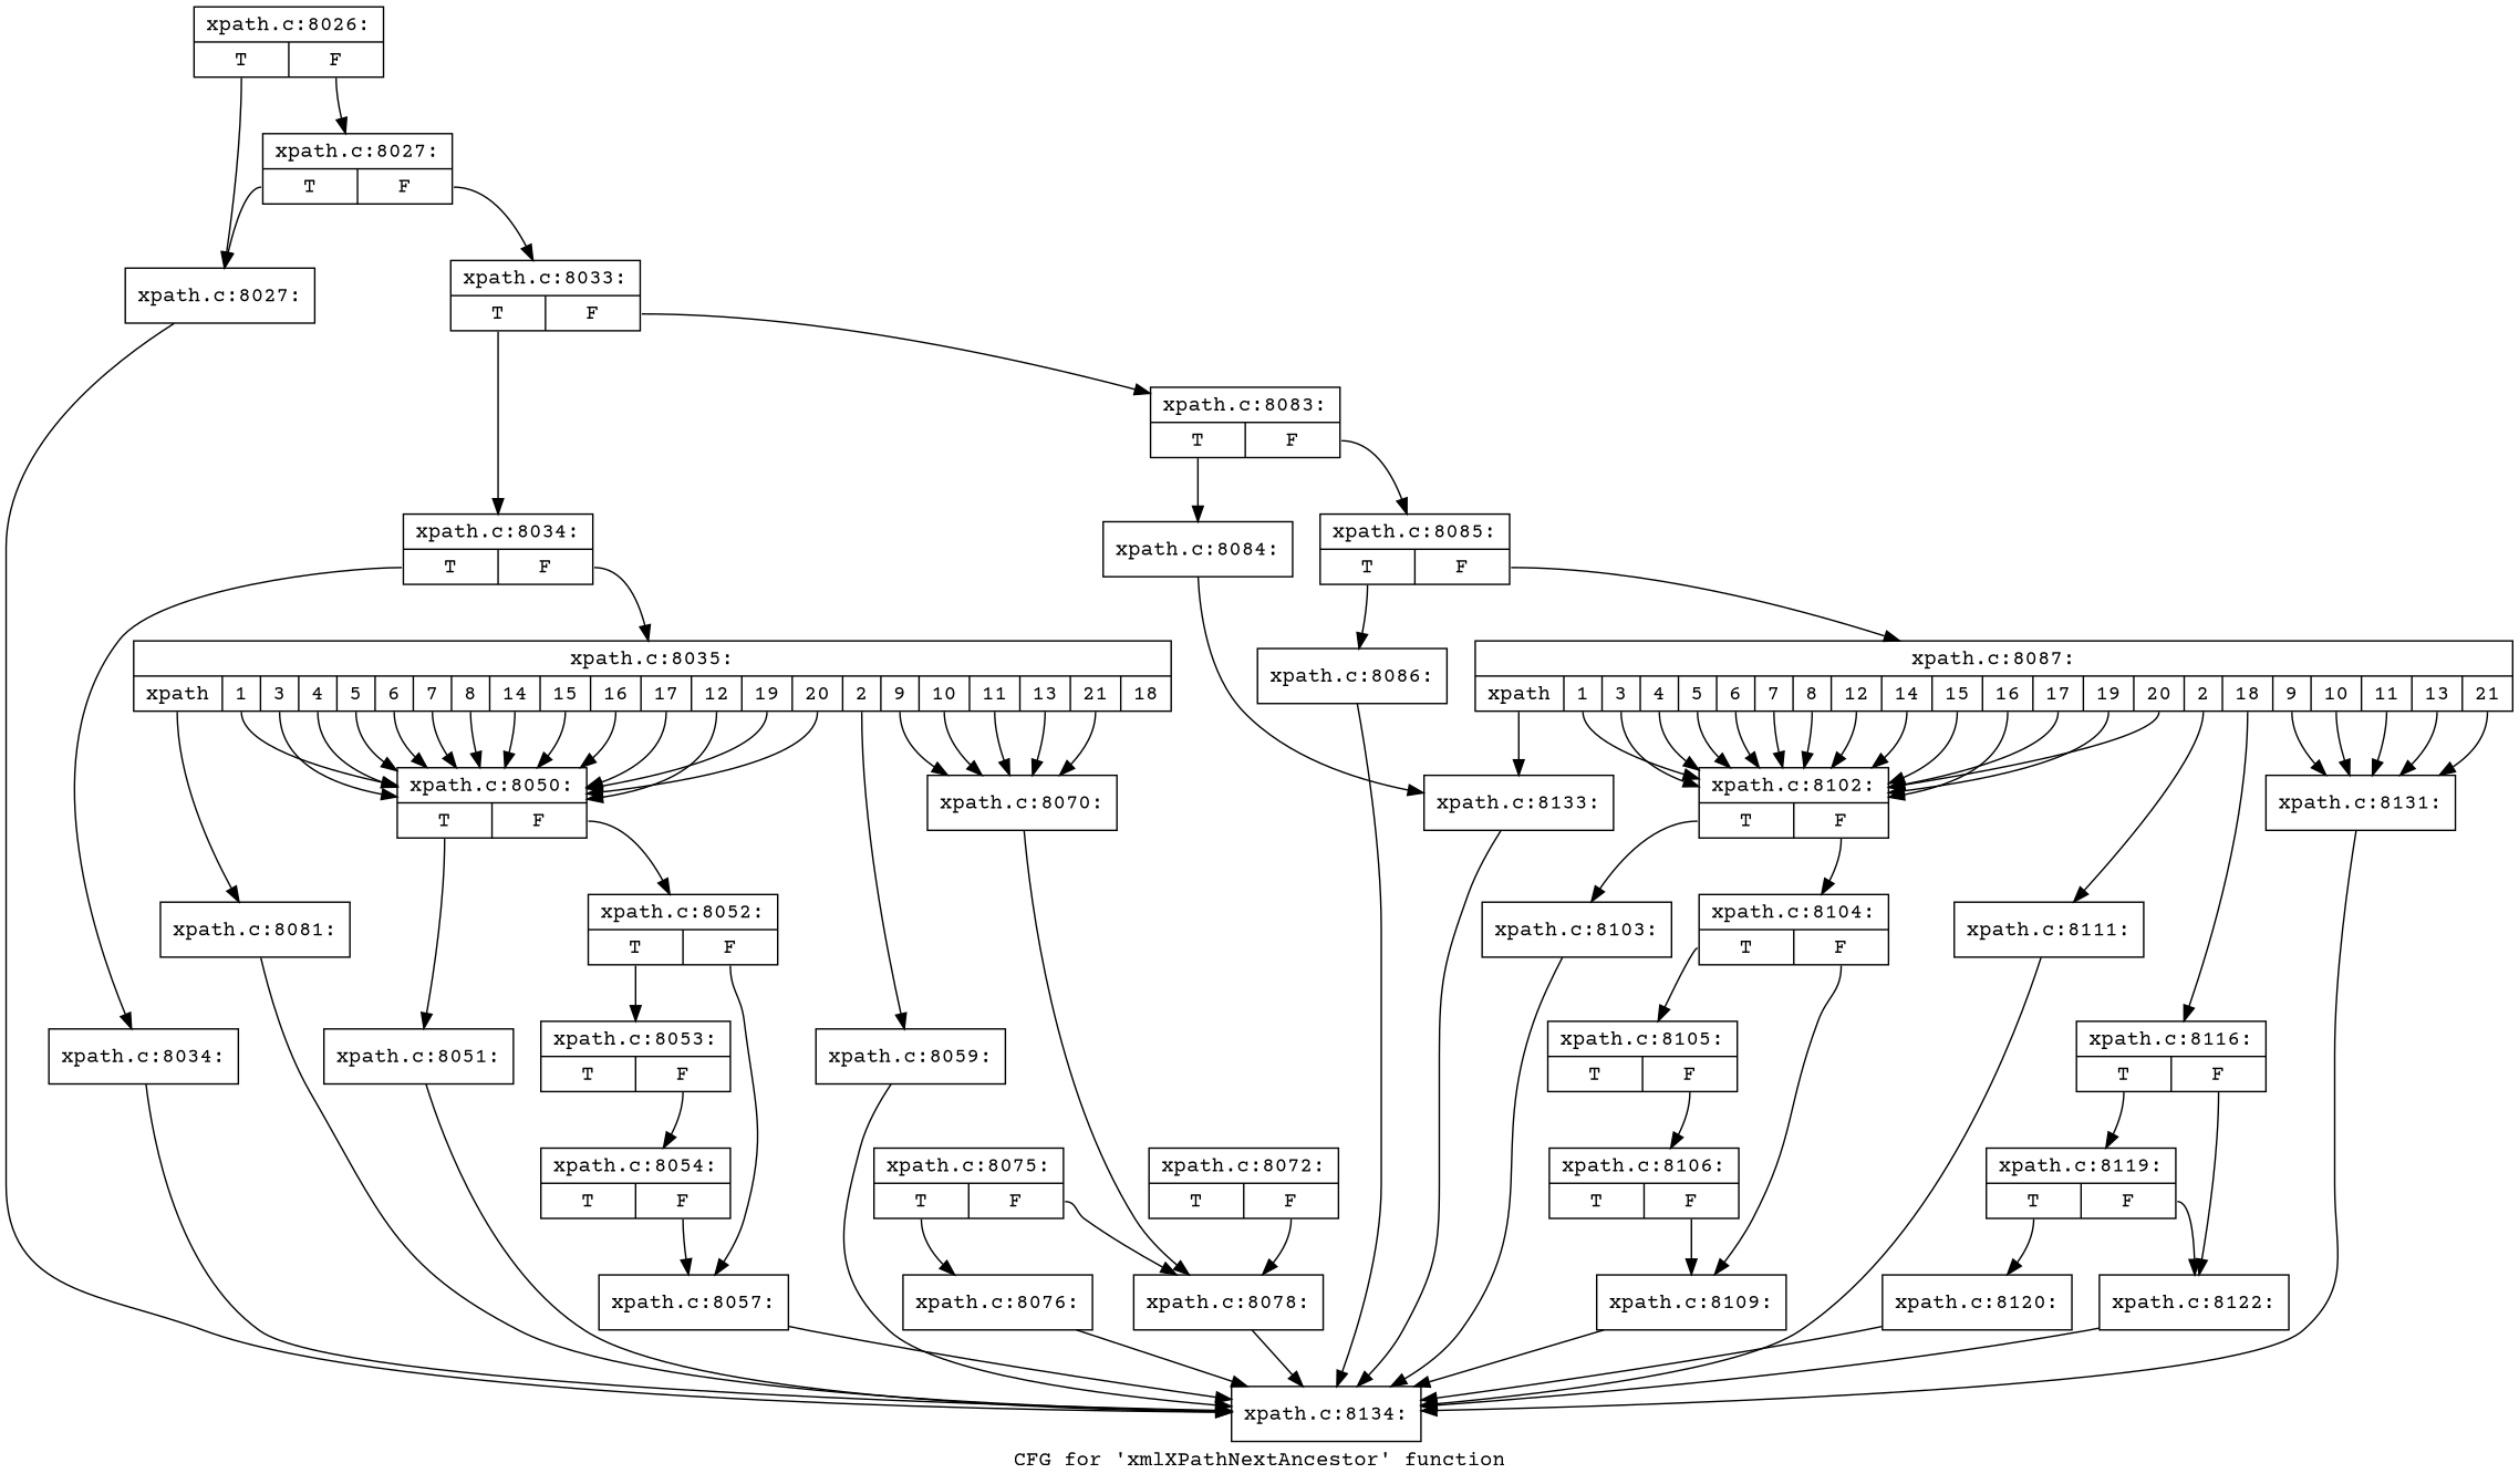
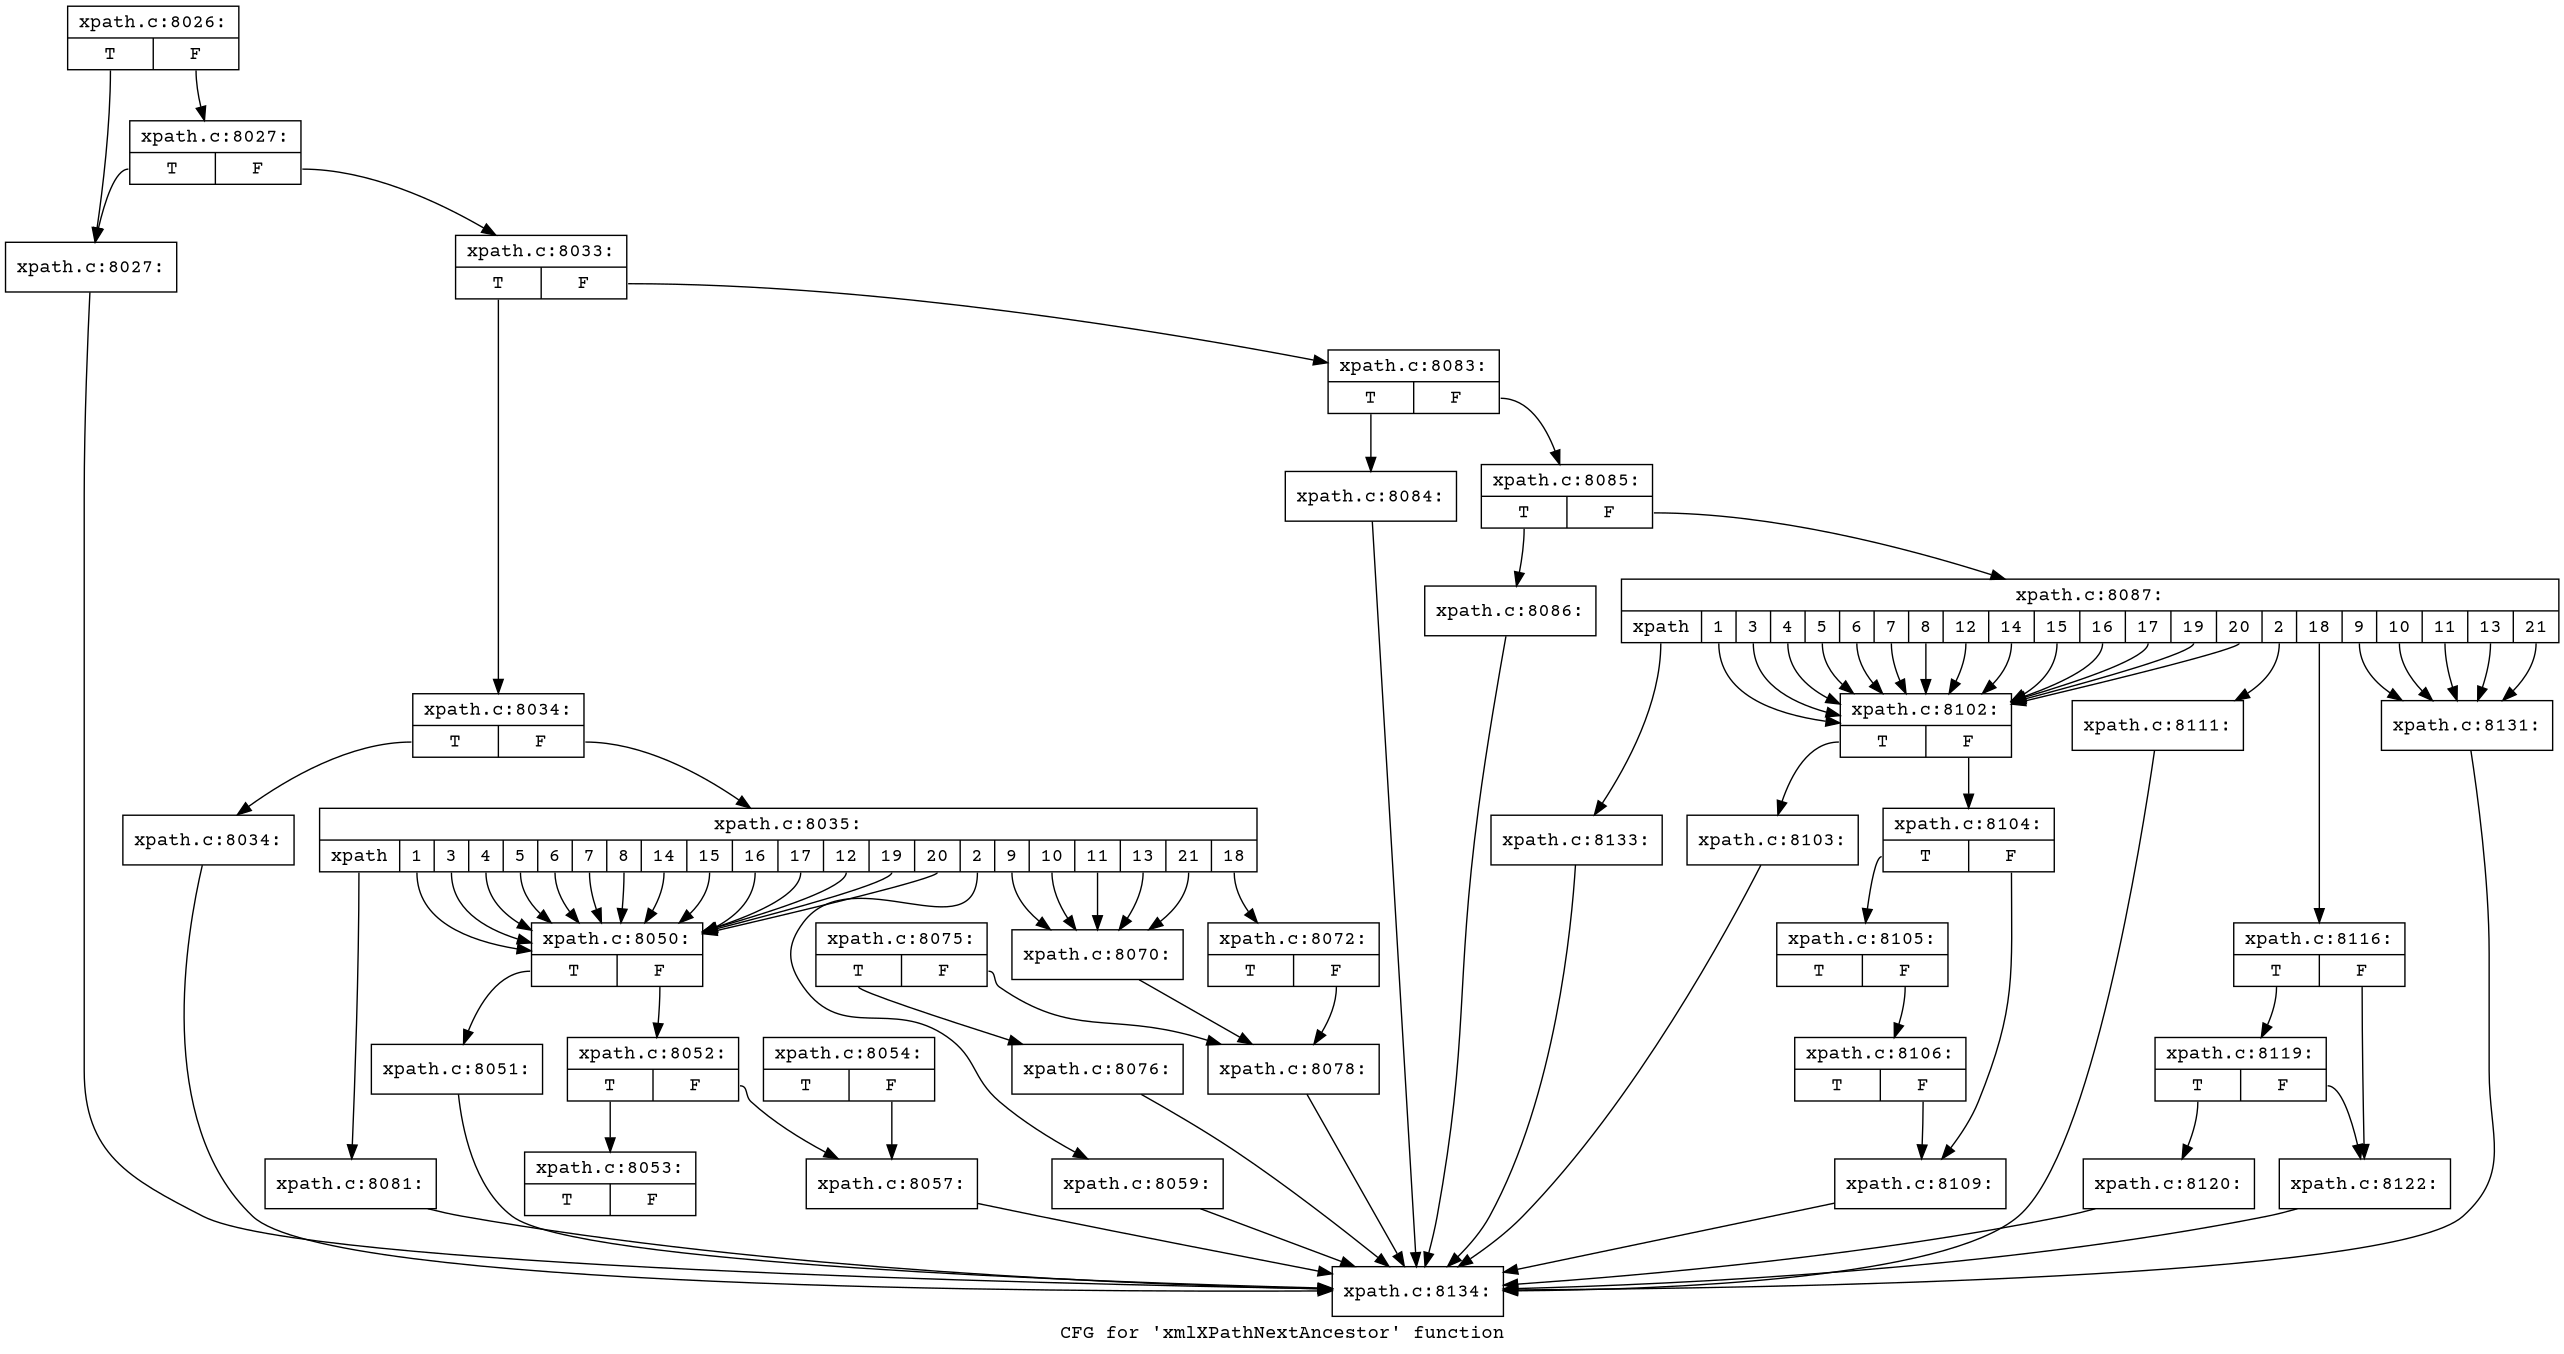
  digraph {
    fontname="Courier Prime"
    label="CFG for 'xmlXPathNextAncestor' function"
    node [fontname="Courier Prime" shape=record]
    edge [fontname="Courier Prime" tailport=s1]
    n1 [label="{xpath.c:8026:|{<s0>T|<s1>F}}"]
    n2 [label="{xpath.c:8027:}"]
    n3 [label="{xpath.c:8027:|{<s0>T|<s1>F}}"]
    n4 [label="{xpath.c:8134:}"]
    n5 [label="{xpath.c:8033:|{<s0>T|<s1>F}}"]
    n6 [label="{xpath.c:8034:|{<s0>T|<s1>F}}"]
    n7 [label="{xpath.c:8083:|{<s0>T|<s1>F}}"]
    n8 [label="{xpath.c:8034:}"]
    n9 [label="{xpath.c:8035:|{<s0>xpath|<s1>1|<s2>3|<s3>4|<s4>5|<s5>6|<s6>7|<s7>8|<s8>14|<s9>15|<s10>16|<s11>17|<s12>12|<s13>19|<s14>20|<s15>2|<s16>9|<s17>10|<s18>11|<s19>13|<s20>21|<s21>18}}"]
    n10 [label="{xpath.c:8084:}"]
    n11 [label="{xpath.c:8085:|{<s0>T|<s1>F}}"]
    n12 [label="{xpath.c:8081:}"]
    n13 [label="{xpath.c:8050:|{<s0>T|<s1>F}}"]
    n14 [label="{xpath.c:8059:}"]
    n15 [label="{xpath.c:8070:}"]
    n16 [label="{xpath.c:8072:|{<s0>T|<s1>F}}"]
    n17 [label="{xpath.c:8086:}"]
    n18 [label="{xpath.c:8087:|{<s0>xpath|<s1>1|<s2>3|<s3>4|<s4>5|<s5>6|<s6>7|<s7>8|<s8>12|<s9>14|<s10>15|<s11>16|<s12>17|<s13>19|<s14>20|<s15>2|<s16>18|<s17>9|<s18>10|<s19>11|<s20>13|<s21>21}}"]
    n19 [label="{xpath.c:8051:}"]
    n20 [label="{xpath.c:8052:|{<s0>T|<s1>F}}"]
    n21 [label="{xpath.c:8078:}"]
    n22 [label="{xpath.c:8053:|{<s0>T|<s1>F}}"]
    n23 [label="{xpath.c:8057:}"]
    n24 [label="{xpath.c:8075:|{<s0>T|<s1>F}}"]
    n25 [label="{xpath.c:8076:}"]
    n26 [label="{xpath.c:8054:|{<s0>T|<s1>F}}"]
    n27 [label="{xpath.c:8133:}"]
    n28 [label="{xpath.c:8102:|{<s0>T|<s1>F}}"]
    n29 [label="{xpath.c:8111:}"]
    n30 [label="{xpath.c:8116:|{<s0>T|<s1>F}}"]
    n31 [label="{xpath.c:8131:}"]
    n32 [label="{xpath.c:8103:}"]
    n33 [label="{xpath.c:8104:|{<s0>T|<s1>F}}"]
    n34 [label="{xpath.c:8119:|{<s0>T|<s1>F}}"]
    n35 [label="{xpath.c:8122:}"]
    n36 [label="{xpath.c:8105:|{<s0>T|<s1>F}}"]
    n37 [label="{xpath.c:8109:}"]
    n38 [label="{xpath.c:8120:}"]
    n39 [label="{xpath.c:8106:|{<s0>T|<s1>F}}"]
    n1 -> n2 [tailport=s0]
    n1 -> n3
    n2 -> n4 [tailport=""]
    n3 -> n2 [tailport=s0]
    n3 -> n5
    n5 -> n6 [tailport=s0]
    n5 -> n7
    n6 -> n8 [tailport=s0]
    n6 -> n9
    n7 -> n10 [tailport=s0]
    n7 -> n11
    n8 -> n4 [tailport=""]
    n9 -> n12 [tailport=s0]
    n9 -> n13
    n9 -> n13 [tailport=s2]
    n9 -> n13 [tailport=s3]
    n9 -> n13 [tailport=s4]
    n9 -> n13 [tailport=s5]
    n9 -> n13 [tailport=s6]
    n9 -> n13 [tailport=s7]
    n9 -> n13 [tailport=s8]
    n9 -> n13 [tailport=s9]
    n9 -> n13 [tailport=s10]
    n9 -> n13 [tailport=s11]
    n9 -> n13 [tailport=s12]
    n9 -> n13 [tailport=s13]
    n9 -> n13 [tailport=s14]
    n9 -> n14 [tailport=s15]
    n9 -> n15 [tailport=s16]
    n9 -> n15 [tailport=s17]
    n9 -> n15 [tailport=s18]
    n9 -> n15 [tailport=s19]
    n9 -> n15 [tailport=s20]
-   n10 -> n27 [tailport=""]
+   n9 -> n16 [tailport=s21]
+   n10 -> n4 [tailport=""]
    n11 -> n17 [tailport=s0]
    n11 -> n18
    n12 -> n4 [tailport=""]
    n13 -> n19 [tailport=s0]
    n13 -> n20
    n14 -> n4 [tailport=""]
    n15 -> n21 [tailport=""]
    n16 -> n21
    n17 -> n4 [tailport=""]
    n18 -> n27 [tailport=s0]
    n18 -> n28
    n18 -> n28 [tailport=s2]
    n18 -> n28 [tailport=s3]
    n18 -> n28 [tailport=s4]
    n18 -> n28 [tailport=s5]
    n18 -> n28 [tailport=s6]
    n18 -> n28 [tailport=s7]
    n18 -> n28 [tailport=s8]
    n18 -> n28 [tailport=s9]
    n18 -> n28 [tailport=s10]
    n18 -> n28 [tailport=s11]
    n18 -> n28 [tailport=s12]
    n18 -> n28 [tailport=s13]
    n18 -> n28 [tailport=s14]
    n18 -> n29 [tailport=s15]
    n18 -> n30 [tailport=s16]
    n18 -> n31 [tailport=s17]
    n18 -> n31 [tailport=s18]
    n18 -> n31 [tailport=s19]
    n18 -> n31 [tailport=s20]
    n18 -> n31 [tailport=s21]
    n19 -> n4 [tailport=""]
    n20 -> n22 [tailport=s0]
    n20 -> n23
    n21 -> n4 [tailport=""]
-   n22 -> n26
    n23 -> n4 [tailport=""]
    n24 -> n21
    n24 -> n25 [tailport=s0]
    n25 -> n4 [tailport=""]
    n26 -> n23
    n27 -> n4 [tailport=""]
    n28 -> n32 [tailport=s0]
    n28 -> n33
    n29 -> n4 [tailport=""]
    n30 -> n34 [tailport=s0]
    n30 -> n35
    n31 -> n4 [tailport=""]
    n32 -> n4 [tailport=""]
    n33 -> n36 [tailport=s0]
    n33 -> n37
    n34 -> n35
    n34 -> n38 [tailport=s0]
    n35 -> n4 [tailport=""]
    n36 -> n39
    n37 -> n4 [tailport=""]
    n38 -> n4 [tailport=""]
    n39 -> n37
  }
